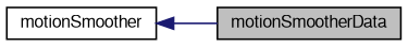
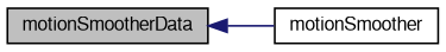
  digraph {
    rankdir=LR
    node [color=black fontname=FreeSans fontsize=10 shape=record]
    n1 [fillcolor=grey75 fontcolor=black height=0.2 label=motionSmootherData style=filled width=0.4]
    n2 [height=0.2 label=motionSmoother width=0.4]
-   n2 -> n1 [color=midnightblue dir=back fontname=FreeSans fontsize=10 labelfontname=FreeSans labelfontsize=10 style=solid]
+   n1 -> n2 [color=midnightblue dir=back fontname=FreeSans fontsize=10 labelfontname=FreeSans labelfontsize=10 style=solid]
  }
